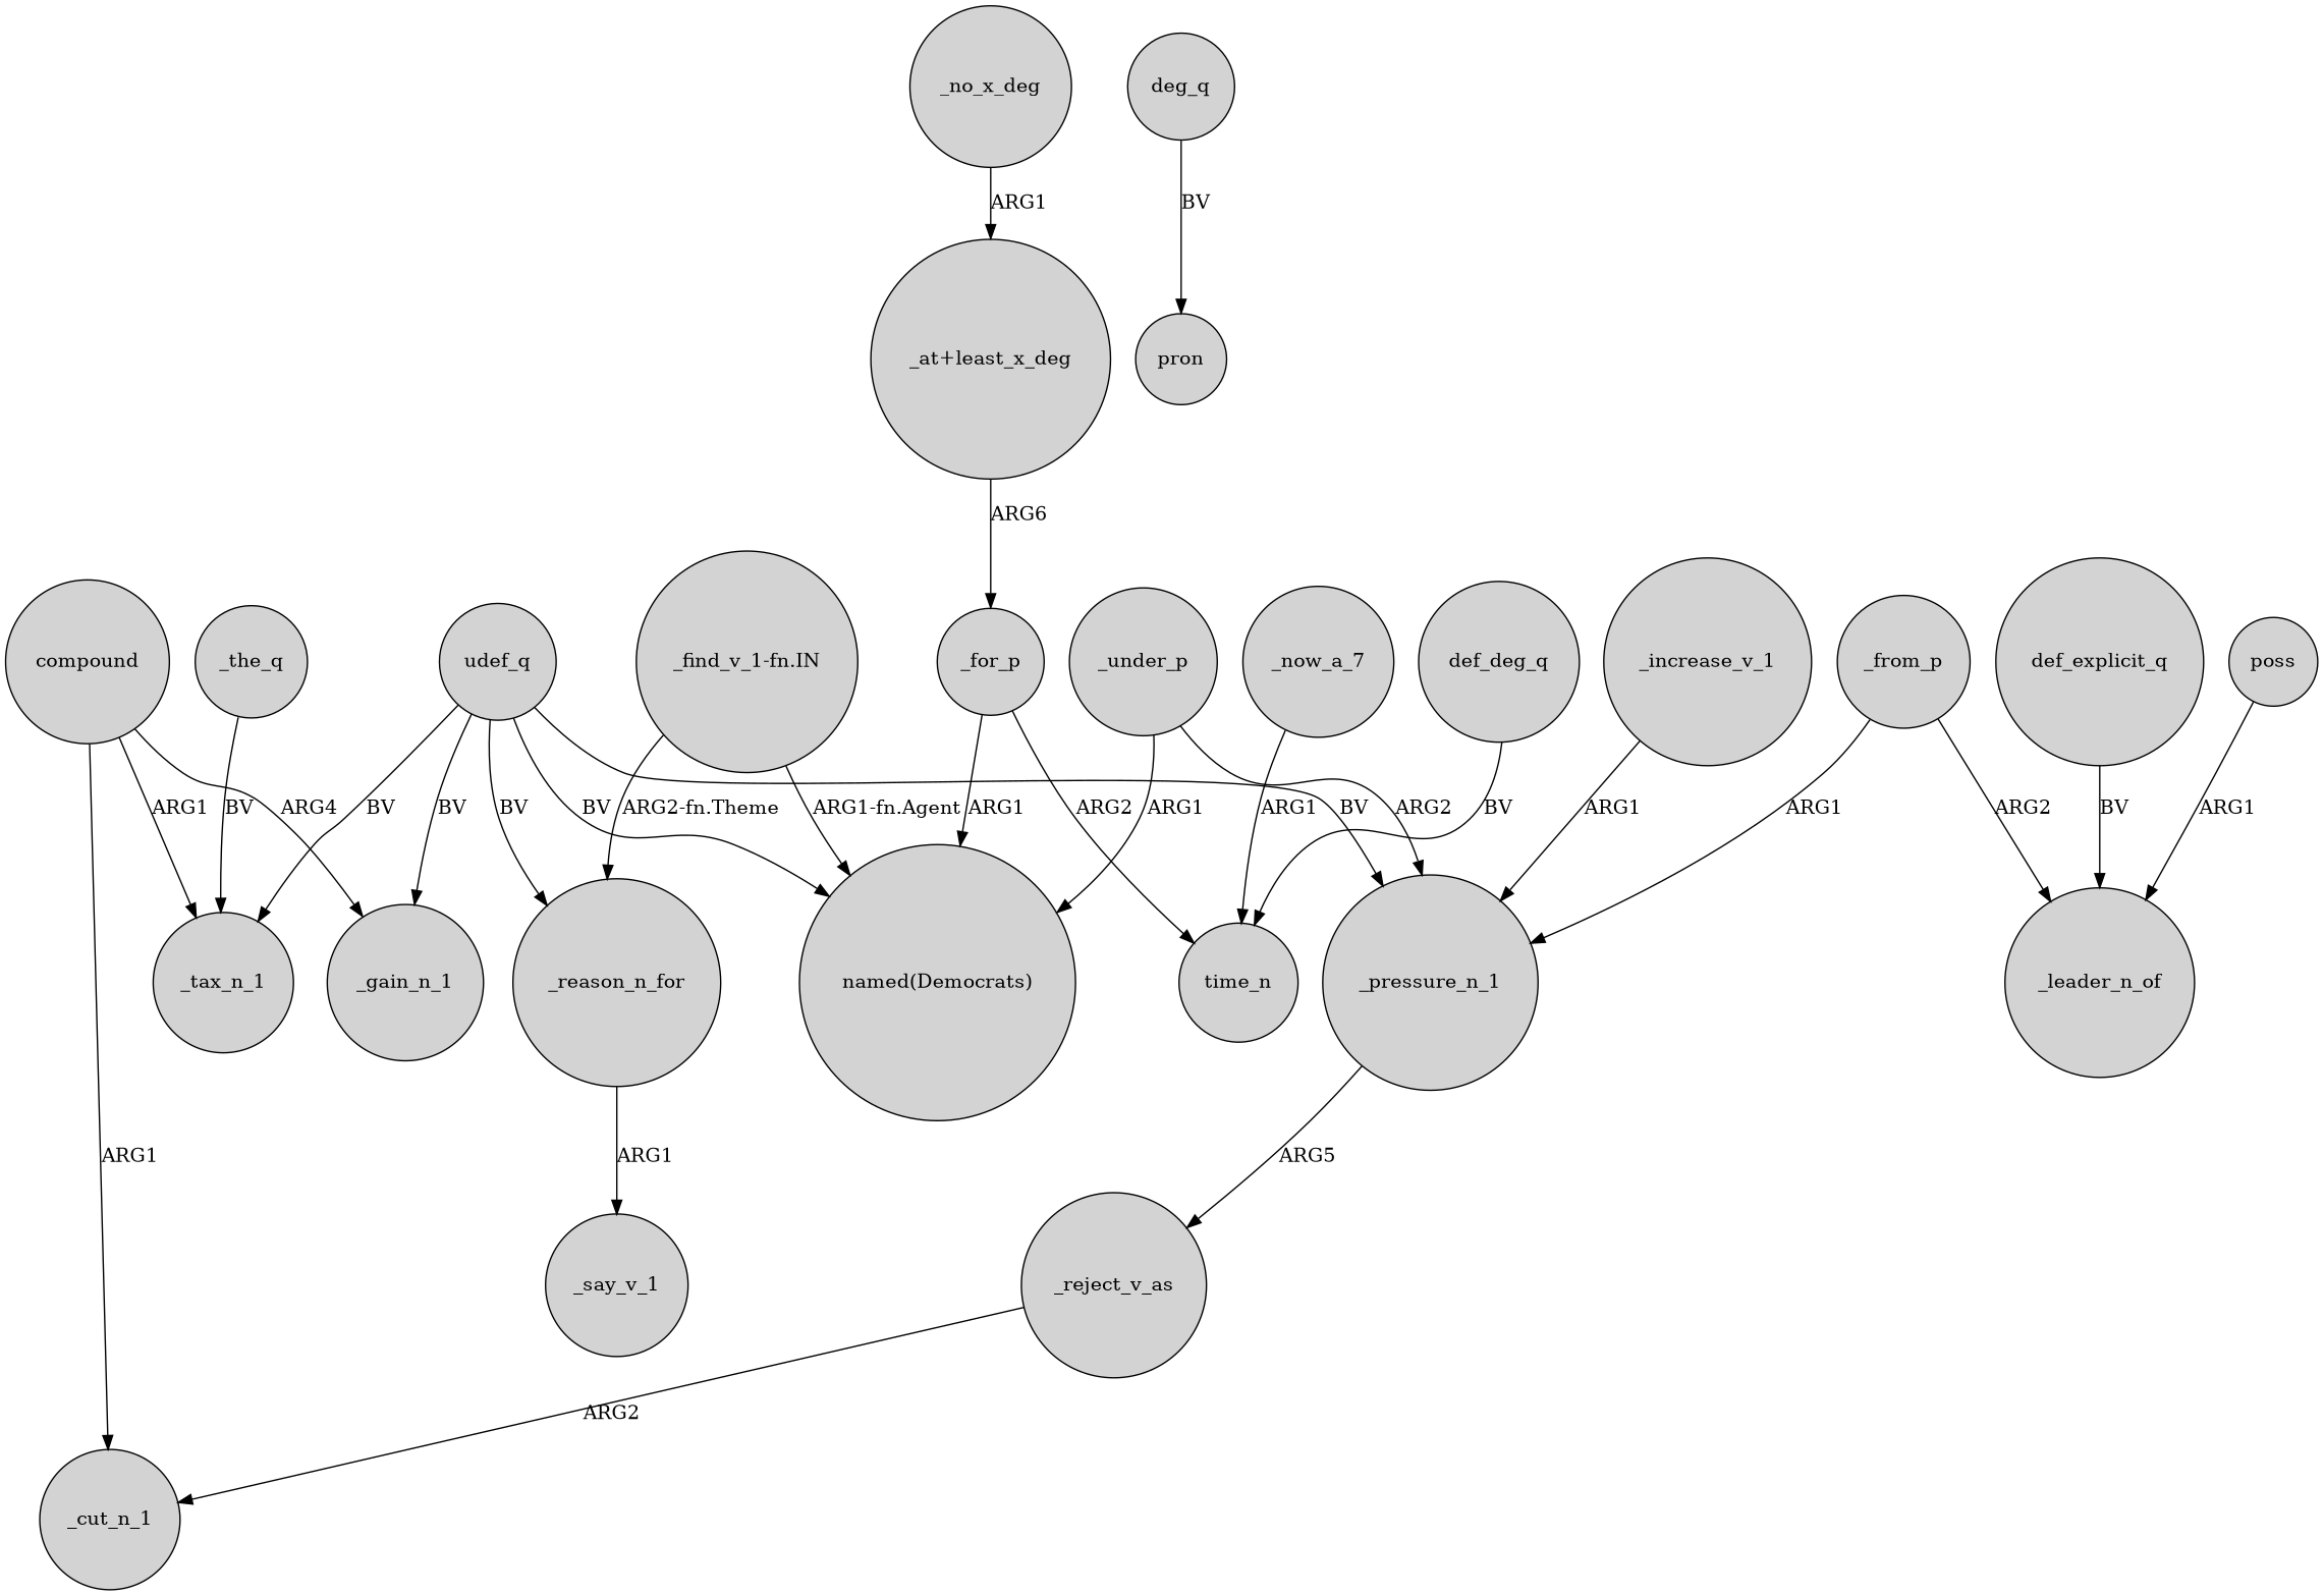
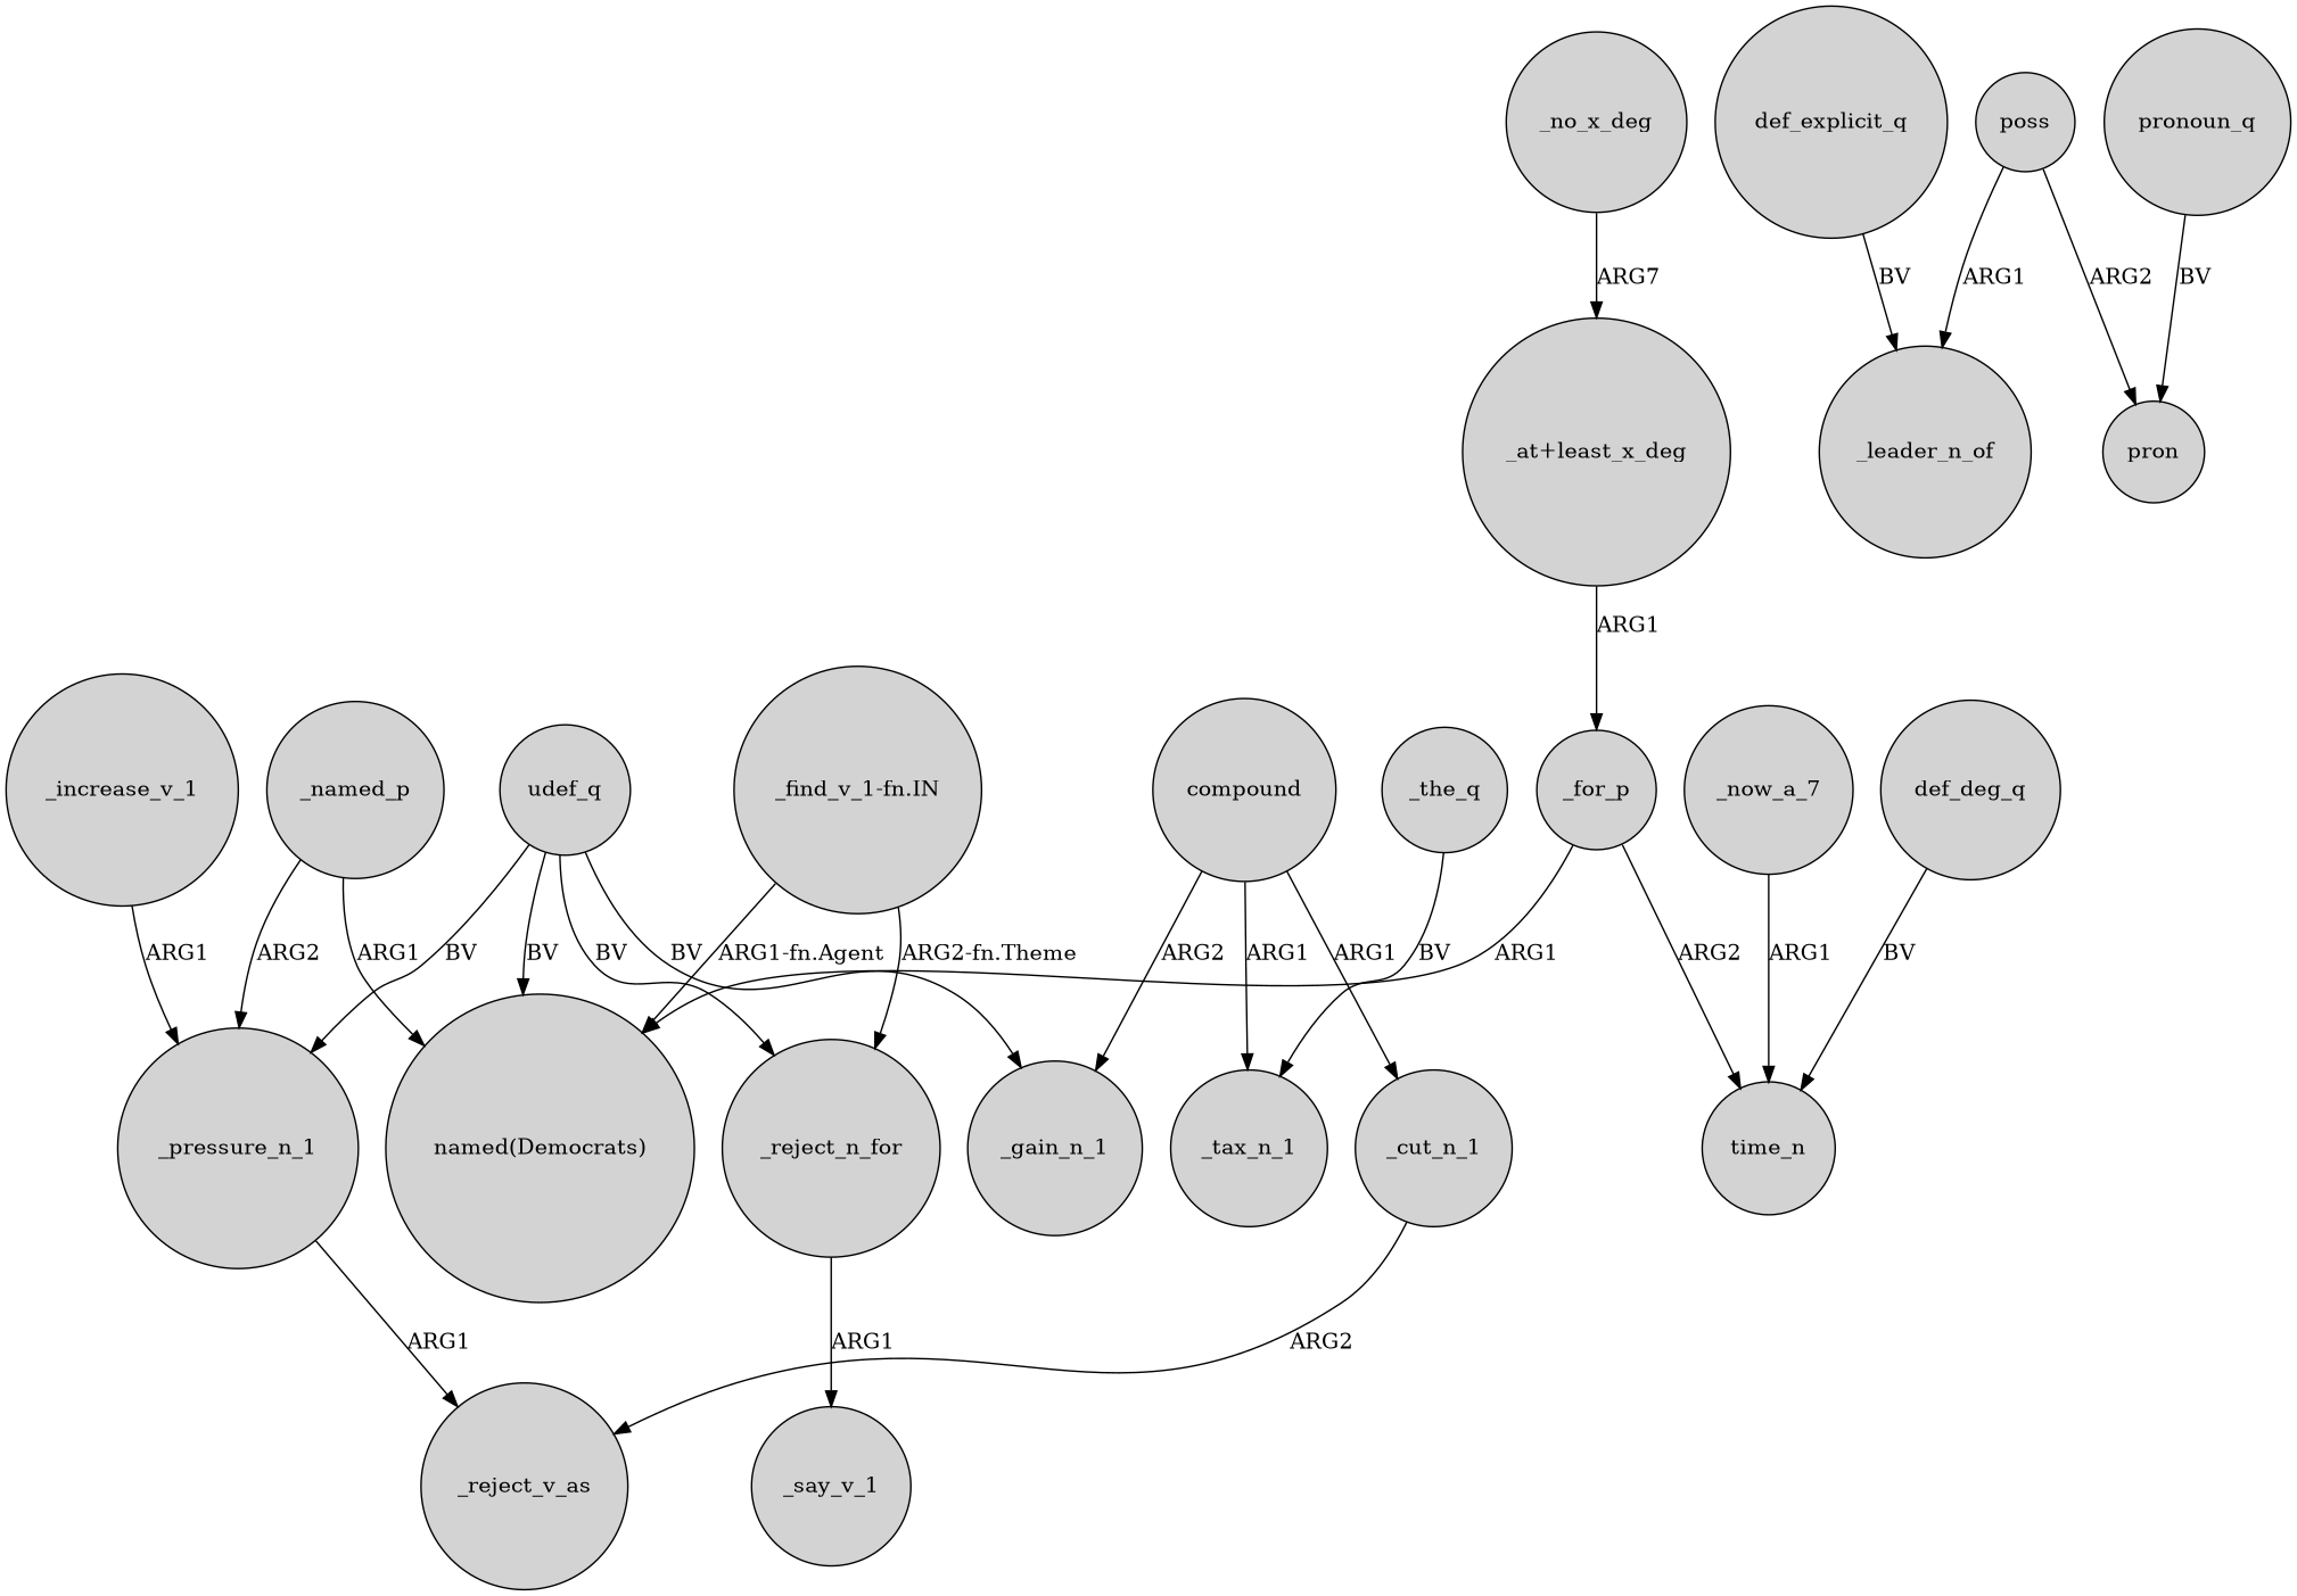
  digraph {
    node [shape=circle style=filled]
    udef_q
    _pressure_n_1
-   _reason_n_for
+   _reason_n_for [label=_reject_n_for]
    _gain_n_1
    "named(Democrats)"
    _tax_n_1
    _reject_v_as
    _say_v_1
    _cut_n_1
    def_explicit_q
    _leader_n_of
    _for_p
    time_n
    poss
    pron
-   _under_p
-   _from_p
+   _under_p [label=_named_p]
    _the_q
    "_at+least_x_deg"
    compound
    _no_x_deg
-   pronoun_q [label=deg_q]
+   pronoun_q
    "_find_v_1-fn.IN"
    n24 [label=_now_a_7]
    _increase_v_1
    n26 [label=def_deg_q]
    udef_q -> _pressure_n_1 [label=BV]
    udef_q -> _reason_n_for [label=BV]
    udef_q -> _gain_n_1 [label=BV]
    udef_q -> "named(Democrats)" [label=BV]
-   udef_q -> _tax_n_1 [label=BV]
-   _pressure_n_1 -> _reject_v_as [label=ARG5]
+   _pressure_n_1 -> _reject_v_as [label=ARG1]
    _reason_n_for -> _say_v_1 [label=ARG1]
-   _reject_v_as -> _cut_n_1 [label=ARG2]
+   _cut_n_1 -> _reject_v_as [label=ARG2]
    def_explicit_q -> _leader_n_of [label=BV]
    _for_p -> "named(Democrats)" [label=ARG1]
    _for_p -> time_n [label=ARG2]
    poss -> _leader_n_of [label=ARG1]
+   poss -> pron [label=ARG2]
    _under_p -> _pressure_n_1 [label=ARG2]
    _under_p -> "named(Democrats)" [label=ARG1]
-   _from_p -> _pressure_n_1 [label=ARG1]
-   _from_p -> _leader_n_of [label=ARG2]
    _the_q -> _tax_n_1 [label=BV]
-   "_at+least_x_deg" -> _for_p [label=ARG6]
-   compound -> _gain_n_1 [label=ARG4]
+   "_at+least_x_deg" -> _for_p [label=ARG1]
+   compound -> _gain_n_1 [label=ARG2]
    compound -> _tax_n_1 [label=ARG1]
    compound -> _cut_n_1 [label=ARG1]
-   _no_x_deg -> "_at+least_x_deg" [label=ARG1]
+   _no_x_deg -> "_at+least_x_deg" [label=ARG7]
    pronoun_q -> pron [label=BV]
    "_find_v_1-fn.IN" -> _reason_n_for [label="ARG2-fn.Theme"]
    "_find_v_1-fn.IN" -> "named(Democrats)" [label="ARG1-fn.Agent"]
    n24 -> time_n [label=ARG1]
    _increase_v_1 -> _pressure_n_1 [label=ARG1]
    n26 -> time_n [label=BV]
  }
